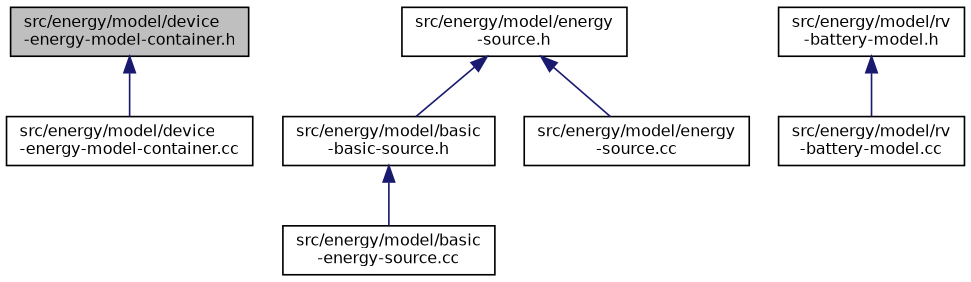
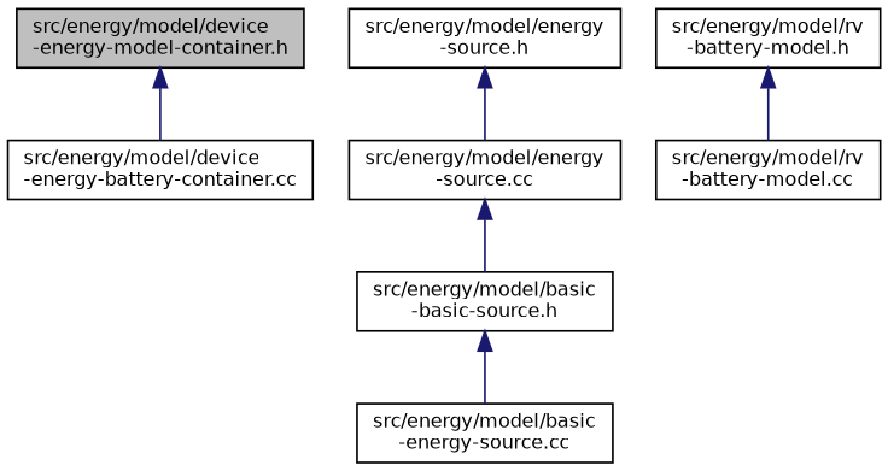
  digraph {
    node [color=black fillcolor=white fontname=Helvetica fontsize=10 shape=record style=filled]
    edge [color=midnightblue dir=back fontname=Helvetica fontsize=10 labelfontname=Helvetica labelfontsize=10 style=solid]
    n1 [fillcolor=grey75 fontcolor=black height=0.2 label="src/energy/model/device\l-energy-model-container.h" width=0.4]
-   n2 [height=0.2 label="src/energy/model/device\l-energy-model-container.cc" width=0.4]
+   n2 [height=0.2 label="src/energy/model/device\l-energy-battery-container.cc" width=0.4]
    n3 [height=0.2 label="src/energy/model/energy\l-source.h" width=0.4]
    n4 [height=0.2 label="src/energy/model/basic\l-basic-source.h" width=0.4]
    n5 [height=0.2 label="src/energy/model/energy\l-source.cc" width=0.4]
    n6 [height=0.2 label="src/energy/model/basic\l-energy-source.cc" width=0.4]
    n7 [height=0.2 label="src/energy/model/rv\l-battery-model.h" width=0.4]
    n8 [height=0.2 label="src/energy/model/rv\l-battery-model.cc" width=0.4]
    n1 -> n2
-   n3 -> n4
+   n5 -> n4
    n3 -> n5
    n4 -> n6
    n7 -> n8
  }
